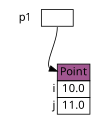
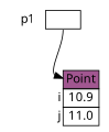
  digraph {
    rankdir=TB
    fontname="Noto Sans"
    node [shape=none fontname="Noto Sans"]
    n1 [label=<<TABLE BORDER="0" CELLBORDER="0" CELLSPACING="0"> 		<TR><TD WIDTH="40">p1</TD><TD BORDER="1" WIDTH="40" PORT="0"> </TD></TR> 	</TABLE>>]
-   n2 [label=<<TABLE BORDER="0" CELLBORDER="0" CELLSPACING="0"> 		<TR><TD> </TD><TD BORDER="1" WIDTH="40" BGCOLOR="#A15690" PORT="0">Point</TD></TR> 		/* Attribut i */ 		<TR><TD ALIGN="RIGHT" WIDTH="40">i</TD><TD BORDER="1" WIDTH="40">10.0</TD></TR> 		/* Attribut j */ 		<TR><TD ALIGN="RIGHT" WIDTH="40">j</TD><TD BORDER="1" WIDTH="40">11.0</TD></TR> 	</TABLE>>]
+   n2 [label=<<TABLE BORDER="0" CELLBORDER="0" CELLSPACING="0"> 		<TR><TD> </TD><TD BORDER="1" WIDTH="40" BGCOLOR="#A15690" PORT="0">Point</TD></TR> 		/* Attribut i */ 		<TR><TD ALIGN="RIGHT" WIDTH="40">i</TD><TD BORDER="1" WIDTH="40">10.9</TD></TR> 		/* Attribut j */ 		<TR><TD ALIGN="RIGHT" WIDTH="40">j</TD><TD BORDER="1" WIDTH="40">11.0</TD></TR> 	</TABLE>>]
    subgraph sub_1 {
      rank=same
      n1
    }
    n1 -> n2 [headport="0:w" tailclip=false tailport=0 fontname="Noto Sans"]
  }
